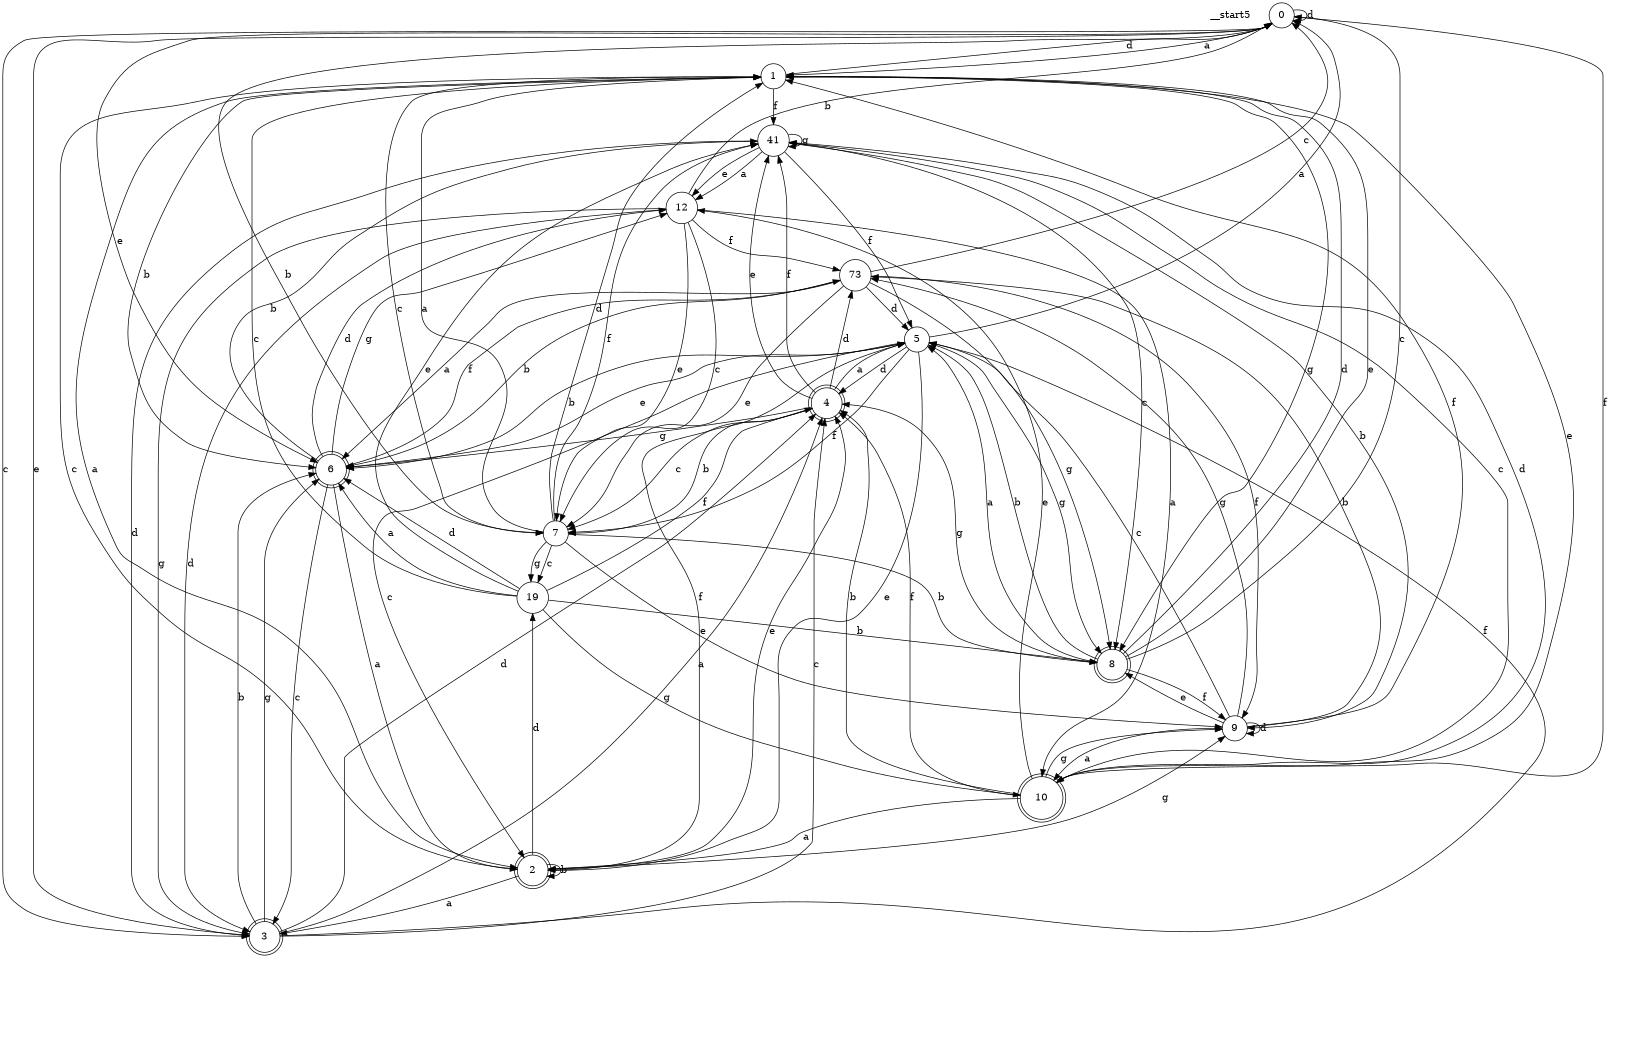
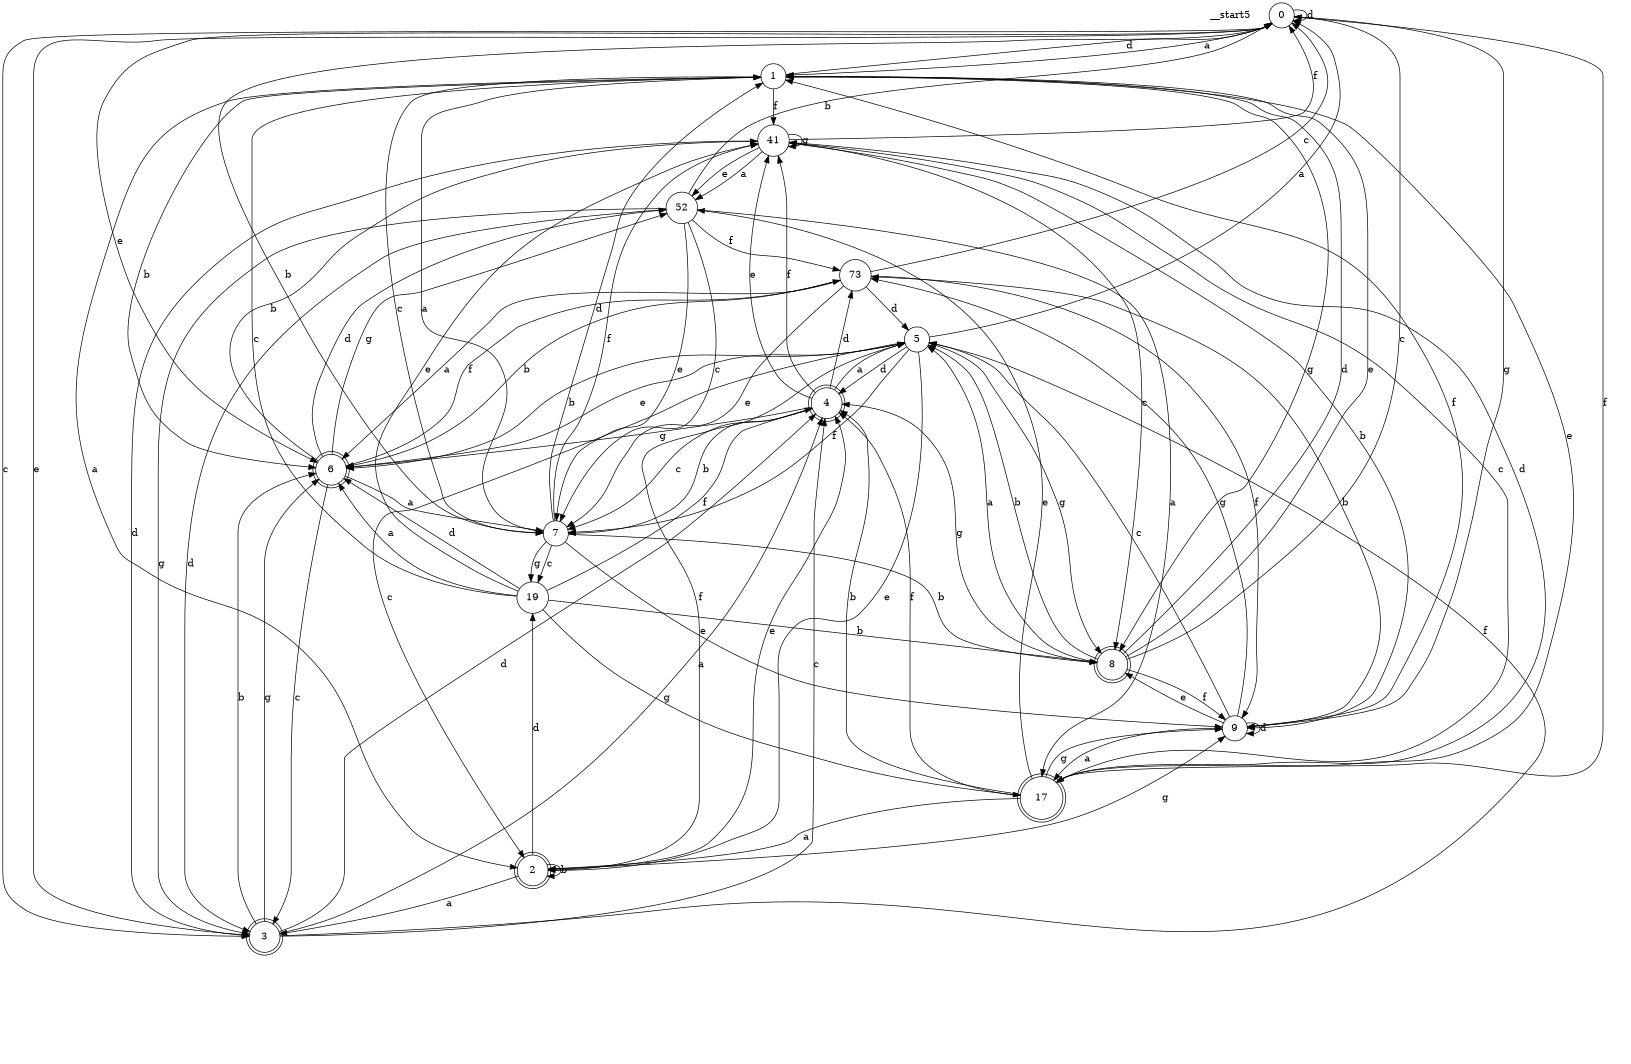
  digraph {
    rankdir=TB
    node [shape=circle color=black fillcolor=white style=filled]
    n1 [label=__start5 shape=none color="" fillcolor="" style=""]
    n2 [label=0]
    n3 [label=1]
    n4 [label=3 shape=doublecircle style="rounded,filled"]
    n5 [label=6 shape=doublecircle style="rounded,filled"]
    n6 [label=7]
    n7 [label=9]
-   n8 [label=10 shape=doublecircle style="rounded,filled"]
+   n8 [label=17 shape=doublecircle style="rounded,filled"]
    n9 [label=2 shape=doublecircle style="rounded,filled"]
    n10 [label=8 shape=doublecircle style="rounded,filled"]
    n11 [label=41]
    n12 [label=4 shape=doublecircle style="rounded,filled"]
    n13 [label=5]
    n14 [label=73]
-   n15 [label=12]
+   n15 [label=52]
    n16 [label=19]
    n2 -> n2 [label=d]
    n2 -> n3 [label=a]
    n2 -> n4 [label=c]
    n2 -> n5 [label=e]
    n2 -> n6 [label=b]
+   n2 -> n7 [label=g]
    n2 -> n8 [label=f]
    n3 -> n2 [label=d]
    n3 -> n5 [label=b]
    n3 -> n6 [label=c]
    n3 -> n8 [label=e]
    n3 -> n9 [label=a]
    n3 -> n10 [label=g]
    n3 -> n11 [label=f]
    n4 -> n2 [label=e]
    n4 -> n5 [label=b]
    n4 -> n5 [label=g]
    n4 -> n12 [label=a]
    n4 -> n12 [label=c]
    n4 -> n12 [label=d]
    n4 -> n13 [label=f]
    n5 -> n4 [label=c]
-   n5 -> n9 [label=a]
+   n5 -> n6 [label=a]
    n5 -> n11 [label=b]
    n5 -> n13 [label=e]
    n5 -> n14 [label=f]
    n5 -> n15 [label=d]
    n5 -> n15 [label=g]
    n6 -> n3 [label=a]
    n6 -> n3 [label=d]
    n6 -> n7 [label=e]
    n6 -> n10 [label=b]
    n6 -> n11 [label=f]
    n6 -> n16 [label=c]
    n6 -> n16 [label=g]
    n7 -> n3 [label=f]
    n7 -> n7 [label=d]
    n7 -> n8 [label=a]
    n7 -> n10 [label=e]
    n7 -> n13 [label=c]
    n7 -> n14 [label=b]
    n7 -> n14 [label=g]
    n8 -> n7 [label=g]
    n8 -> n9 [label=a]
    n8 -> n11 [label=c]
    n8 -> n11 [label=d]
    n8 -> n12 [label=b]
    n8 -> n12 [label=f]
    n8 -> n15 [label=e]
-   n9 -> n3 [label=c]
    n9 -> n4 [label=a]
    n9 -> n7 [label=g]
    n9 -> n9 [label=b]
    n9 -> n12 [label=e]
    n9 -> n13 [label=f]
    n9 -> n16 [label=d]
    n10 -> n2 [label=c]
    n10 -> n3 [label=d]
    n10 -> n3 [label=e]
    n10 -> n7 [label=f]
    n10 -> n12 [label=g]
    n10 -> n13 [label=a]
    n10 -> n13 [label=b]
-   n11 -> n13 [label=f]
+   n11 -> n2 [label=f]
    n11 -> n4 [label=d]
    n11 -> n7 [label=b]
    n11 -> n10 [label=c]
    n11 -> n11 [label=g]
    n11 -> n15 [label=a]
    n11 -> n15 [label=e]
    n12 -> n5 [label=g]
    n12 -> n6 [label=b]
    n12 -> n6 [label=c]
    n12 -> n11 [label=e]
    n12 -> n11 [label=f]
    n12 -> n13 [label=a]
    n12 -> n14 [label=d]
    n13 -> n2 [label=a]
    n13 -> n5 [label=b]
    n13 -> n6 [label=f]
    n13 -> n9 [label=c]
    n13 -> n9 [label=e]
    n13 -> n10 [label=g]
    n13 -> n12 [label=d]
    n14 -> n2 [label=c]
    n14 -> n5 [label=a]
    n14 -> n5 [label=b]
    n14 -> n6 [label=e]
    n14 -> n7 [label=f]
-   n14 -> n10 [label=g]
    n14 -> n13 [label=d]
    n15 -> n2 [label=b]
    n15 -> n4 [label=d]
    n15 -> n4 [label=g]
    n15 -> n6 [label=c]
    n15 -> n6 [label=e]
    n15 -> n8 [label=a]
    n15 -> n14 [label=f]
    n16 -> n3 [label=c]
    n16 -> n5 [label=a]
    n16 -> n5 [label=d]
    n16 -> n8 [label=g]
    n16 -> n10 [label=b]
    n16 -> n11 [label=e]
    n16 -> n12 [label=f]
  }
